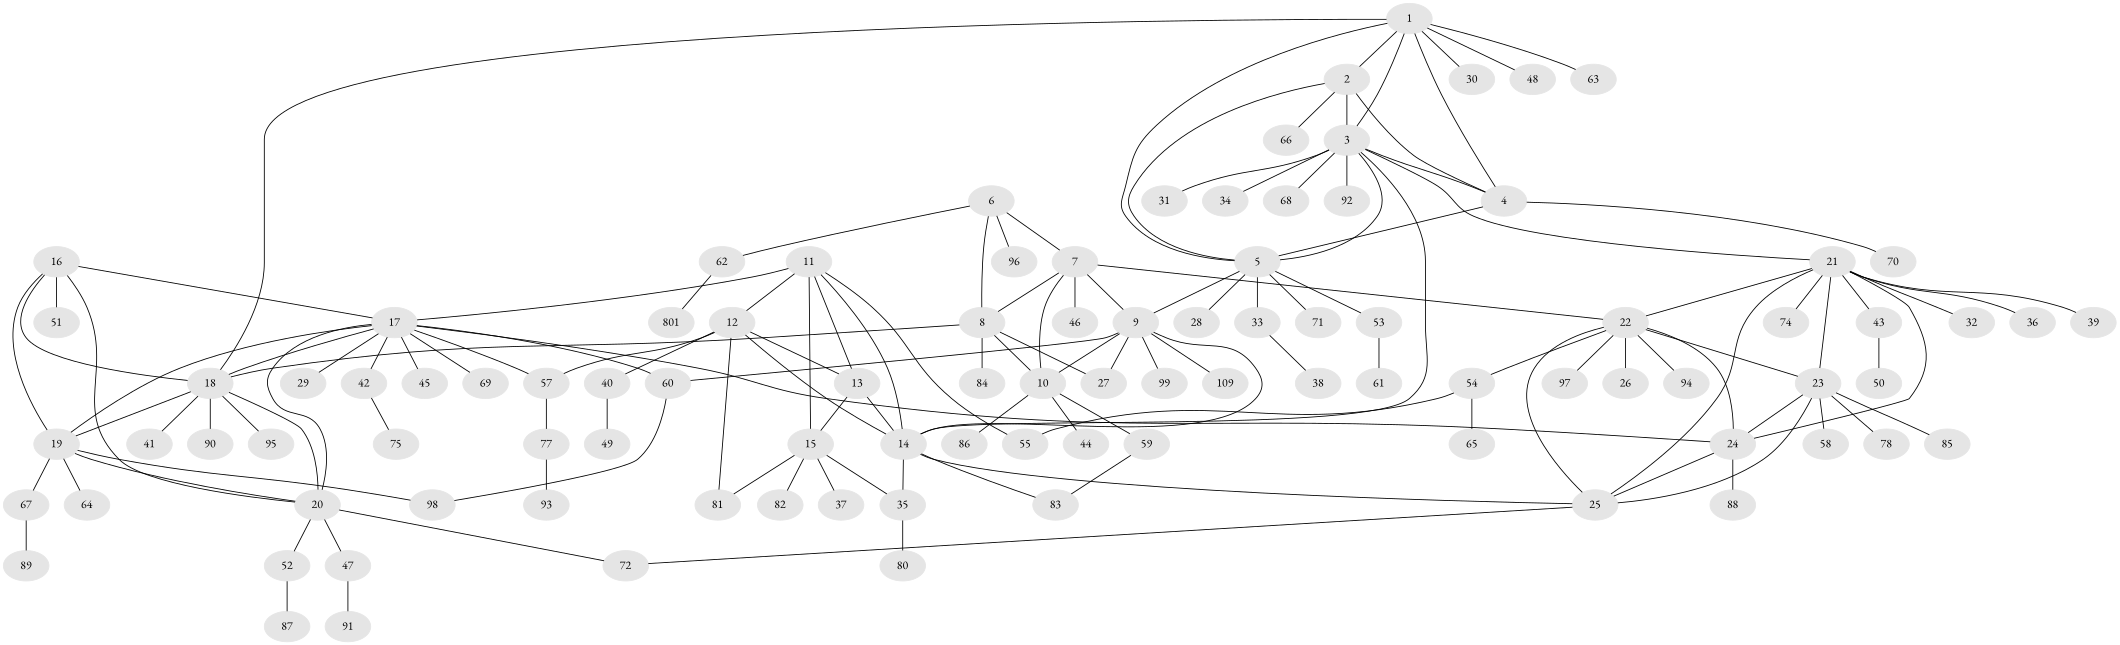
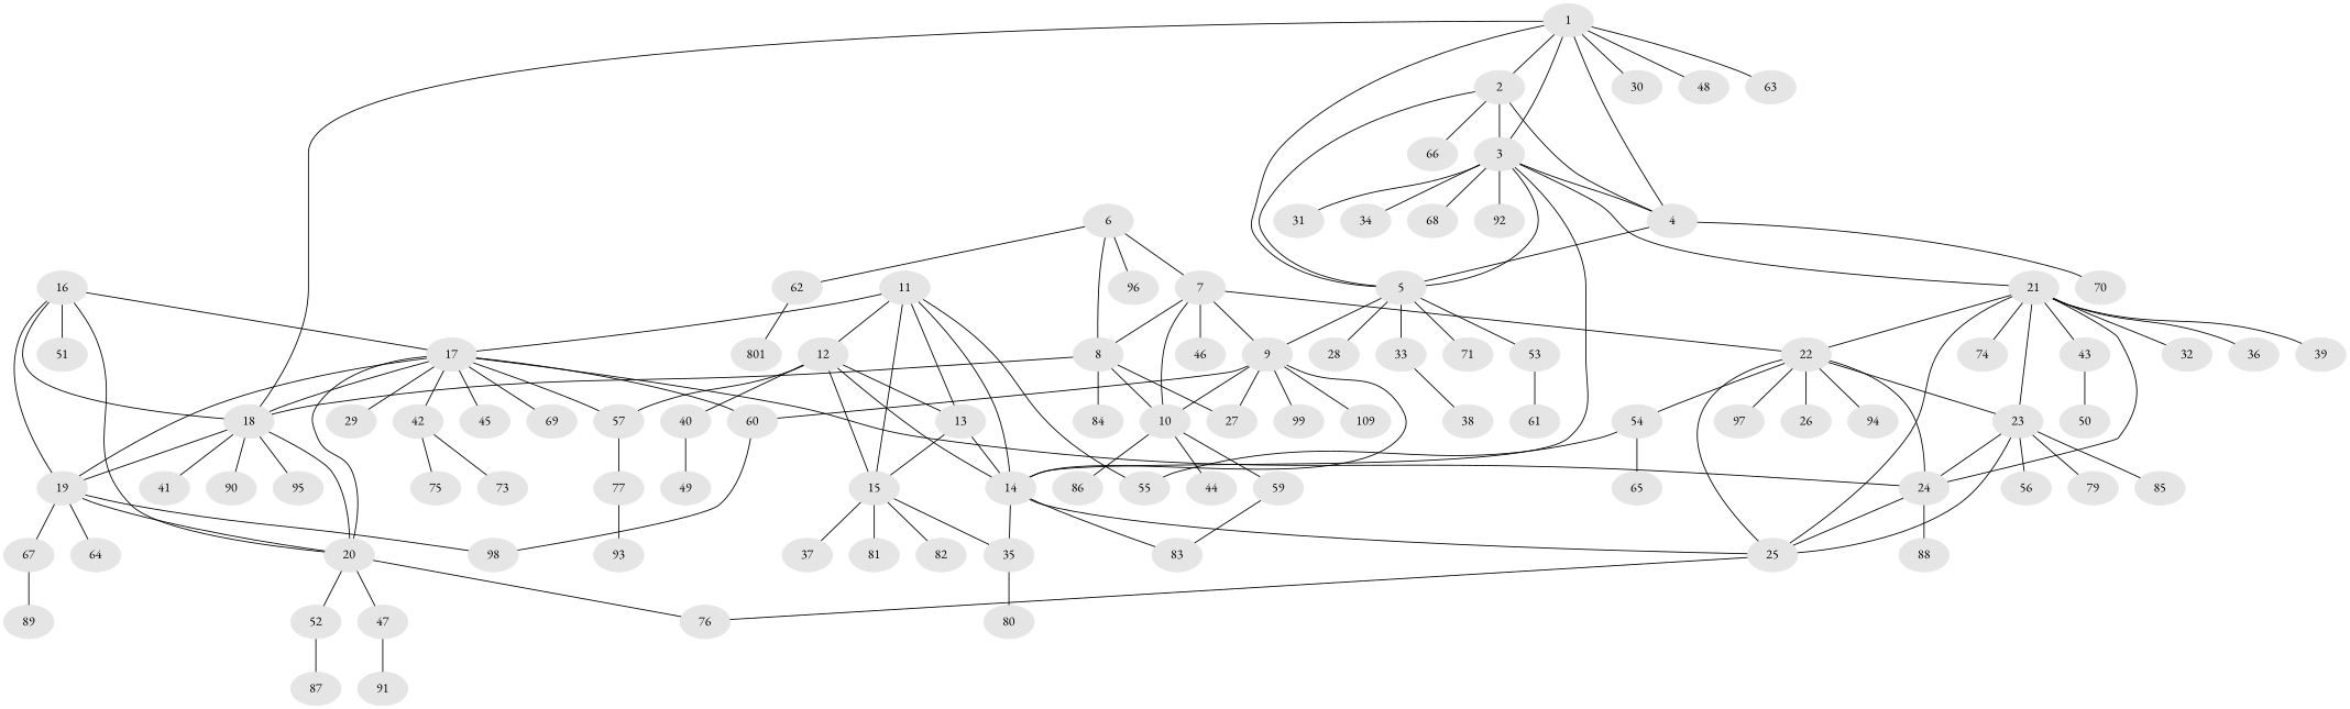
  graph {
    fontname="EB Garamond"
    node [color=gray90 fontname="EB Garamond" style=filled]
    edge [fontname="EB Garamond"]
    1
    2
    3
    4
    5
    18
    30
    48
    63
    66
    14
    21
    31
    34
    68
    92
    70
    9
    28
    33
    53
    71
    19
    20
    41
    90
    95
    25
    83
    35
    22
    24
    23
    32
    36
    39
    43
    74
    10
    27
    60
    99
    n43 [label=109]
    38
    61
    6
    7
    8
    62
    96
    46
    84
    44
    59
    86
    n56 [label=801]
    26
    54
    94
    97
    98
    11
    12
    13
    15
    17
    55
    40
    57
    37
    81
    82
    29
    42
    45
    69
    49
    77
-   76 [label=72]
+   76
    80
    16
    51
    64
    67
    47
    52
    88
+   73
    75
    89
    91
    87
-   58
-   79 [label=78]
+   58 [label=56]
+   79
    85
    50
    65
    93
    1 -- 2
    1 -- 3
    1 -- 4
    1 -- 5
    1 -- 18
    1 -- 30
    1 -- 48
    1 -- 63
    2 -- 3
    2 -- 4
    2 -- 5
    2 -- 66
    3 -- 4
    3 -- 5
    3 -- 14
    3 -- 21
    3 -- 31
    3 -- 34
    3 -- 68
    3 -- 92
    4 -- 5
    4 -- 70
    5 -- 9
    5 -- 28
    5 -- 33
    5 -- 53
    5 -- 71
    18 -- 19
    18 -- 20
    18 -- 41
    18 -- 90
    18 -- 95
    14 -- 25
    14 -- 83
    14 -- 35
    21 -- 25
    21 -- 22
    21 -- 24
    21 -- 23
    21 -- 32
    21 -- 36
    21 -- 39
    21 -- 43
    21 -- 74
    9 -- 14
    9 -- 10
    9 -- 27
    9 -- 60
    9 -- 99
    9 -- n43
    33 -- 38
    53 -- 61
    19 -- 20
    19 -- 98
    19 -- 64
    19 -- 67
    20 -- 76
    20 -- 47
    20 -- 52
    25 -- 76
    35 -- 80
    22 -- 25
    22 -- 24
    22 -- 23
    22 -- 26
    22 -- 54
    22 -- 94
    22 -- 97
    24 -- 25
    24 -- 88
    23 -- 25
    23 -- 24
    23 -- 58
    23 -- 79
    23 -- 85
    43 -- 50
    10 -- 44
    10 -- 59
    10 -- 86
    60 -- 98
    6 -- 7
    6 -- 8
    6 -- 62
    6 -- 96
    7 -- 9
    7 -- 22
    7 -- 10
    7 -- 8
    7 -- 46
    8 -- 18
    8 -- 10
    8 -- 27
    8 -- 84
    62 -- n56
    59 -- 83
    54 -- 55
    54 -- 65
    11 -- 14
    11 -- 12
    11 -- 13
    11 -- 15
    11 -- 17
    11 -- 55
    12 -- 14
    12 -- 13
-   12 -- 81
+   12 -- 15
    12 -- 40
    12 -- 57
    13 -- 14
    13 -- 15
    15 -- 35
    15 -- 37
    15 -- 81
    15 -- 82
    17 -- 18
    17 -- 19
    17 -- 20
    17 -- 24
    17 -- 60
    17 -- 57
    17 -- 29
    17 -- 42
    17 -- 45
    17 -- 69
    40 -- 49
    57 -- 77
+   42 -- 73
    42 -- 75
    77 -- 93
    16 -- 18
    16 -- 19
    16 -- 20
    16 -- 17
    16 -- 51
    67 -- 89
    47 -- 91
    52 -- 87
  }
